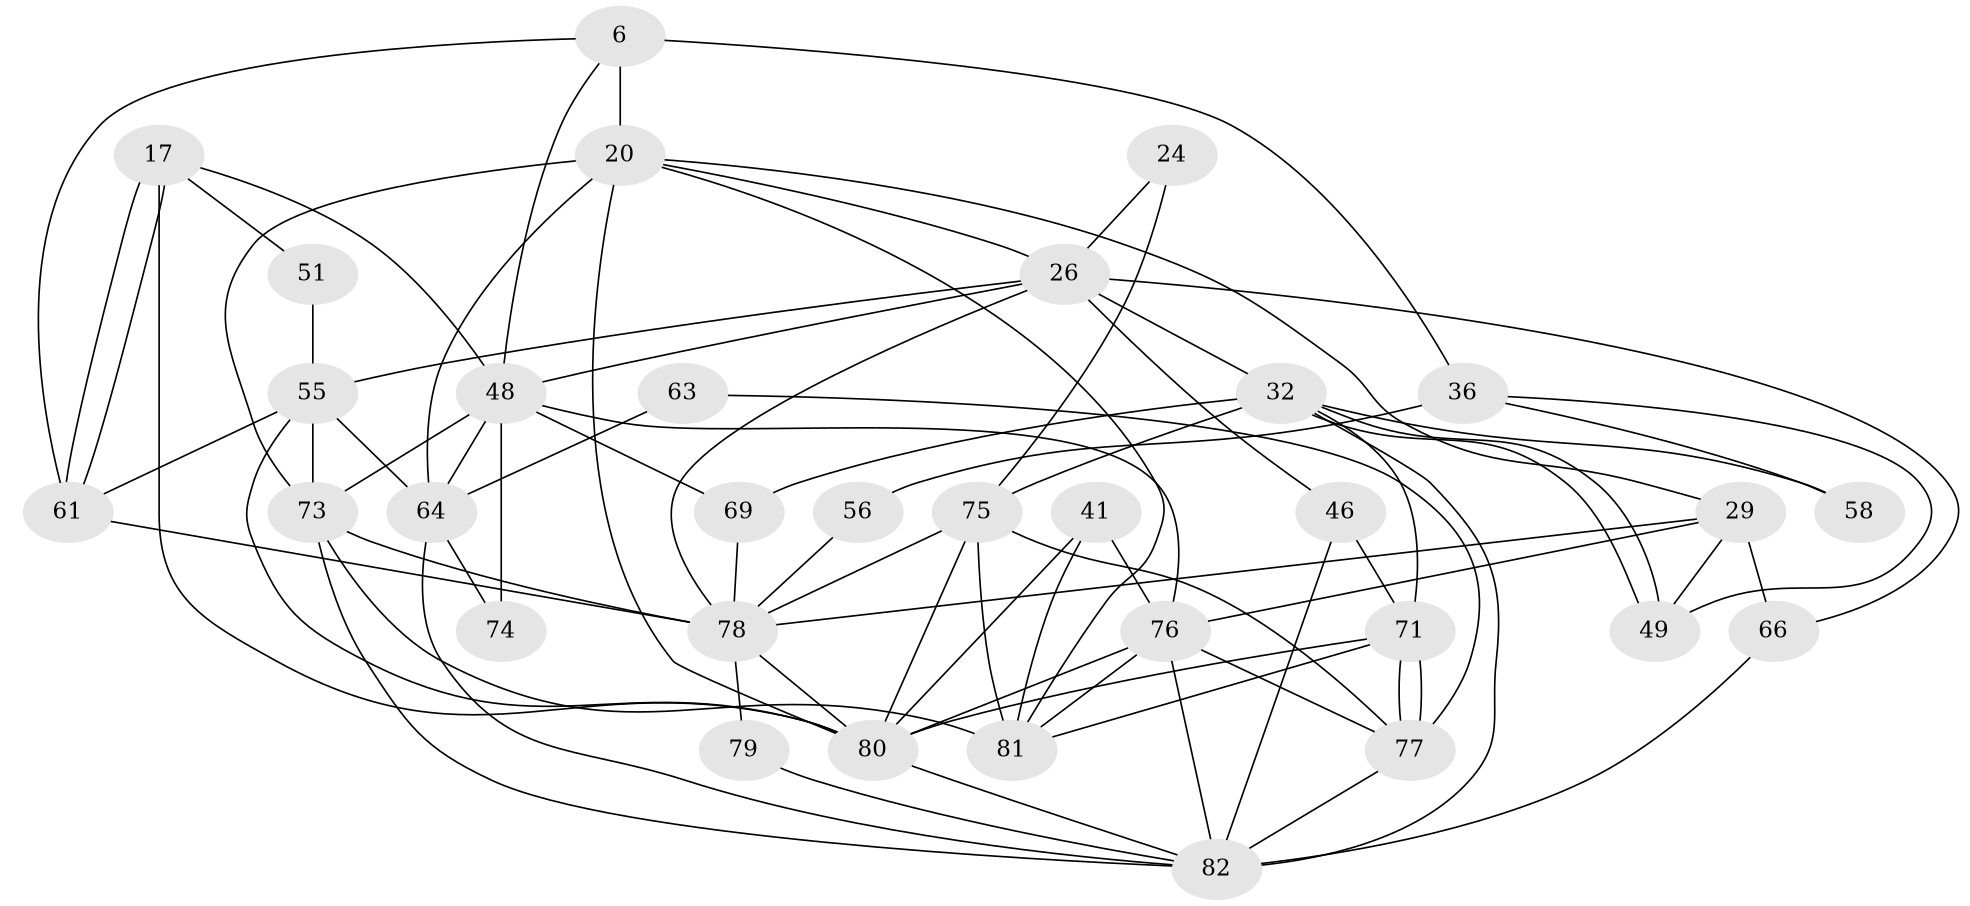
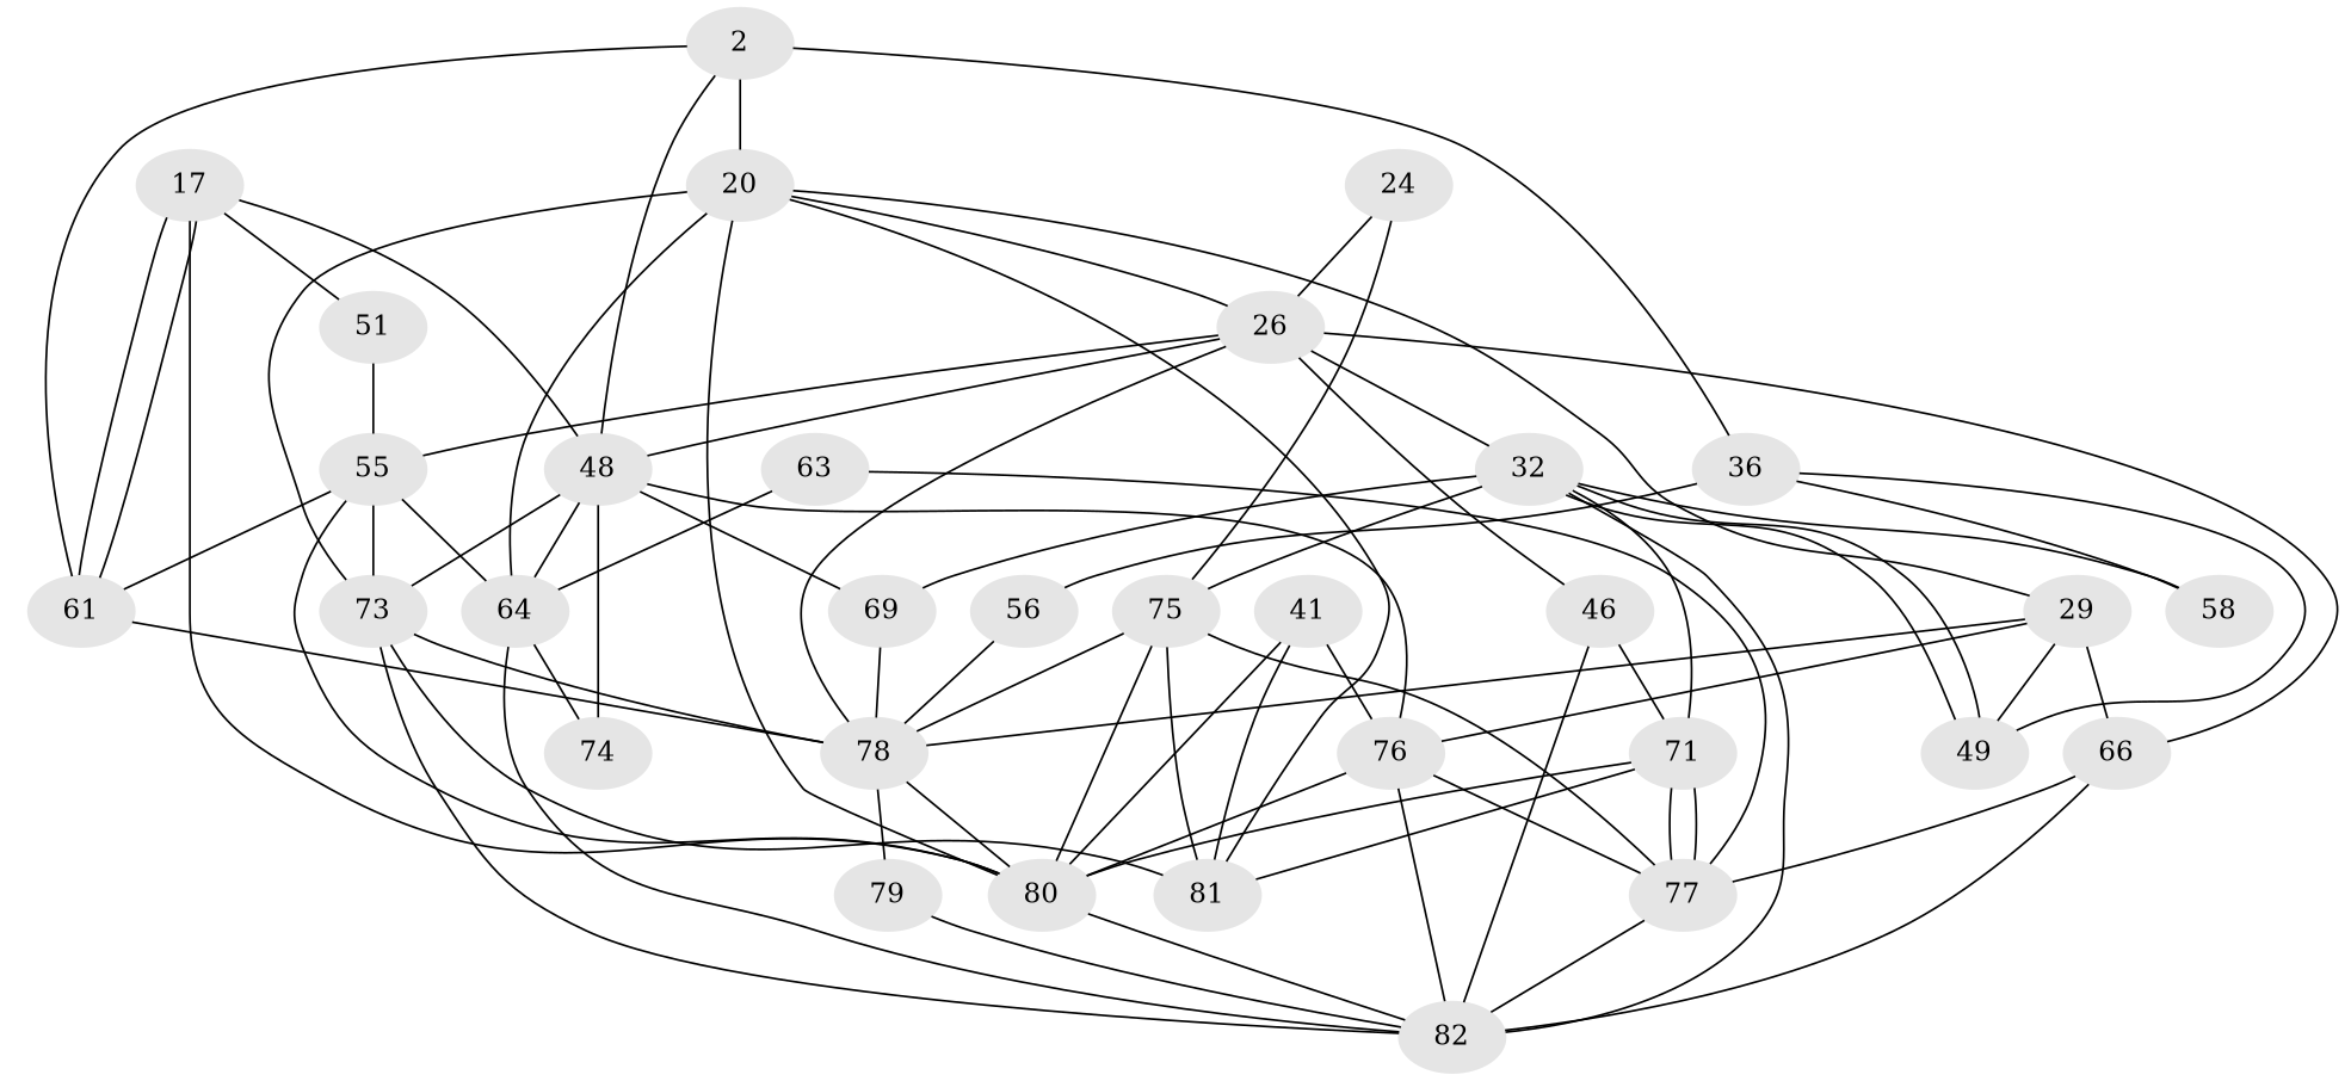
  graph {
    node [color=gray90 style=filled]
    20 [super="+13+1"]
    80 [super="+50+53+67+57"]
    n3 [label=26 super="+10"]
    29 [super="+14"]
    64 [super="+26"]
    73 [super="+62+68+38"]
    81 [super="+30"]
-   6
+   6 [label=2]
    36 [super="+2"]
    48 [super="+4+21+42"]
    61
    49
    58
    56
    76 [super="+70+44"]
    69 [super="+5"]
    74 [super="+25"]
    78 [super="+19"]
    17
    51
    55 [super="+47"]
    82 [super="+9+54+72"]
    32 [super="+7"]
    46 [super="+37"]
    66 [super="+31"]
    24
    75 [super="+8+11"]
    77 [super="+59"]
    71 [super="+65"]
    79
    41 [super="+12"]
    63
    20 -- 80 [weight=2]
    20 -- n3
    20 -- 29
    20 -- 64 [weight=3]
    20 -- 73
    20 -- 81
    80 -- 82
    n3 -- 48
    n3 -- 78
    n3 -- 55 [weight=2]
    n3 -- 32
    n3 -- 46
    n3 -- 66
    29 -- 49
    29 -- 76
    29 -- 78 [weight=2]
    29 -- 66 [weight=2]
    64 -- 74 [weight=2]
    64 -- 82
    73 -- 81
    73 -- 78
    73 -- 82 [weight=2]
    6 -- 20
    6 -- 36 [weight=2]
    6 -- 48
    6 -- 61
    36 -- 49
    36 -- 58
    36 -- 56
    48 -- 64
    48 -- 73
    48 -- 76 [weight=3]
    48 -- 69
    48 -- 74 [weight=2]
    61 -- 78
    56 -- 78 [weight=2]
    76 -- 80 [weight=2]
-   76 -- 81
    76 -- 82 [weight=3]
    76 -- 77
    69 -- 78 [weight=2]
    78 -- 80
    78 -- 79
    17 -- 80 [weight=3]
    17 -- 48
    17 -- 61
    17 -- 61
    17 -- 51
    51 -- 55
    55 -- 80
    55 -- 64
    55 -- 73 [weight=2]
    55 -- 61
    32 -- 49
    32 -- 49
    32 -- 58
    32 -- 69
    32 -- 82
    32 -- 75 [weight=2]
    32 -- 71
    46 -- 82 [weight=3]
    46 -- 71
    66 -- 82 [weight=2]
+   66 -- 77
    24 -- n3
    24 -- 75
    75 -- 80
    75 -- 81
    75 -- 78
    75 -- 77
    77 -- 82 [weight=2]
    71 -- 80 [weight=3]
    71 -- 81
    71 -- 77 [weight=3]
    71 -- 77
    79 -- 82
    41 -- 80 [weight=2]
    41 -- 81 [weight=2]
    41 -- 76
    63 -- 64
    63 -- 77
  }
